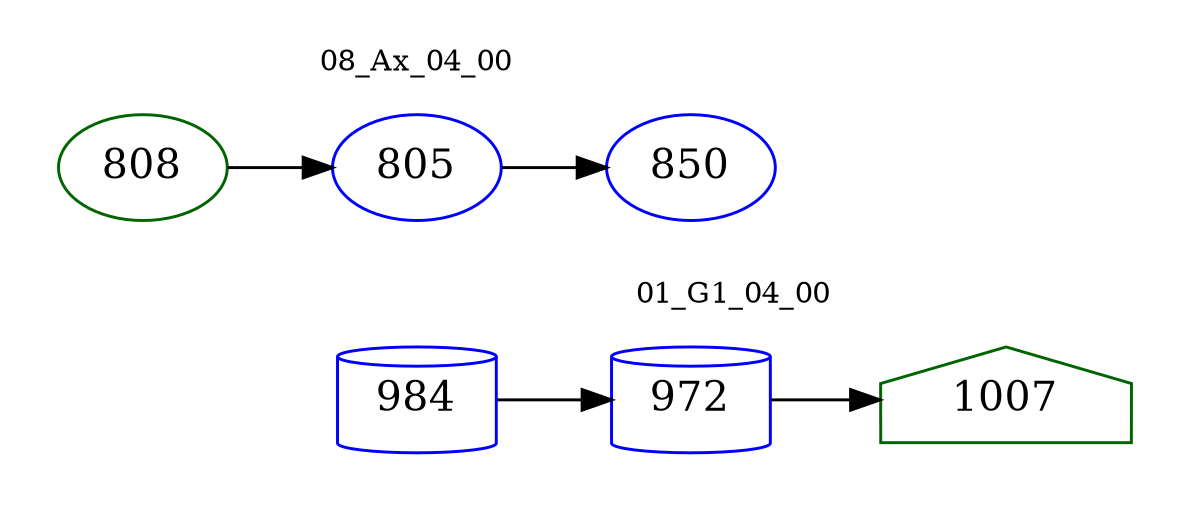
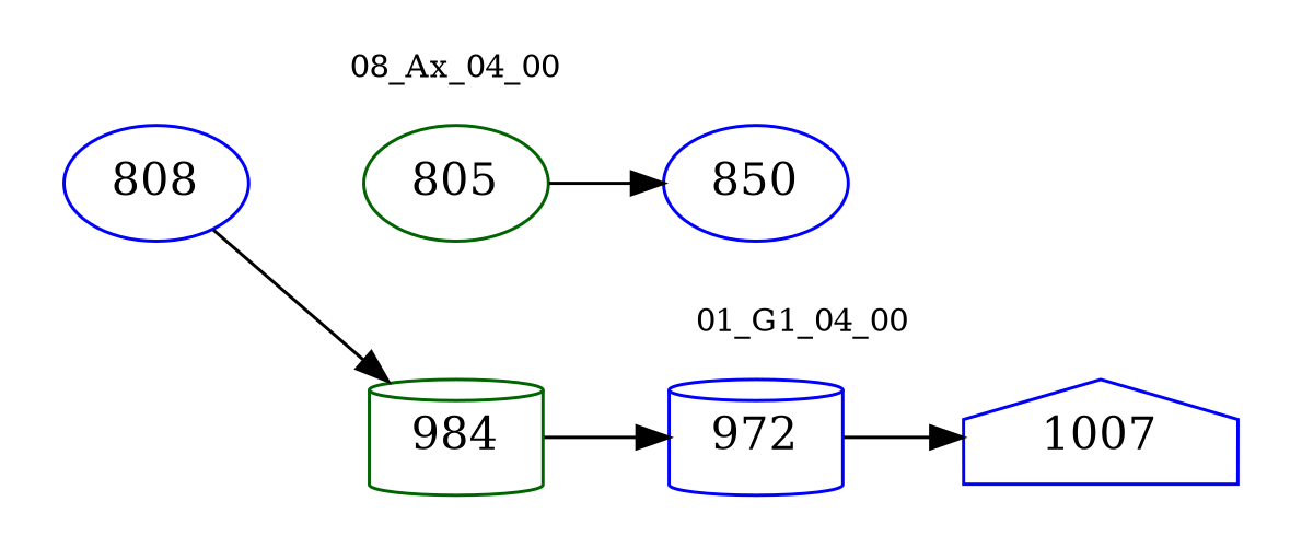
  digraph {
    rankdir=LR
    node [color=darkgreen shape=ellipse]
    edge [color=black]
-   n1 [label=808]
-   n2 [color=blue label=805]
+   n1 [color=blue label=808]
+   n2 [label=805]
    n3 [color=blue label=850]
-   n4 [color=blue label=984 shape=cylinder]
+   n4 [label=984 shape=cylinder]
    n5 [color=blue label=972 shape=cylinder]
-   n6 [label=1007 shape=house]
+   n6 [color=blue label=1007 shape=house]
    subgraph cluster_1 {
      color=white
      fontsize=10
      label="08_Ax_04_00"
      n1
      n2
      n3
    }
    subgraph cluster_2 {
      color=white
      fontsize=10
      label="01_G1_04_00"
      n4
      n5
      n6
    }
-   n1 -> n2
+   n1 -> n4
    n2 -> n3
    n4 -> n5
    n5 -> n6
  }
